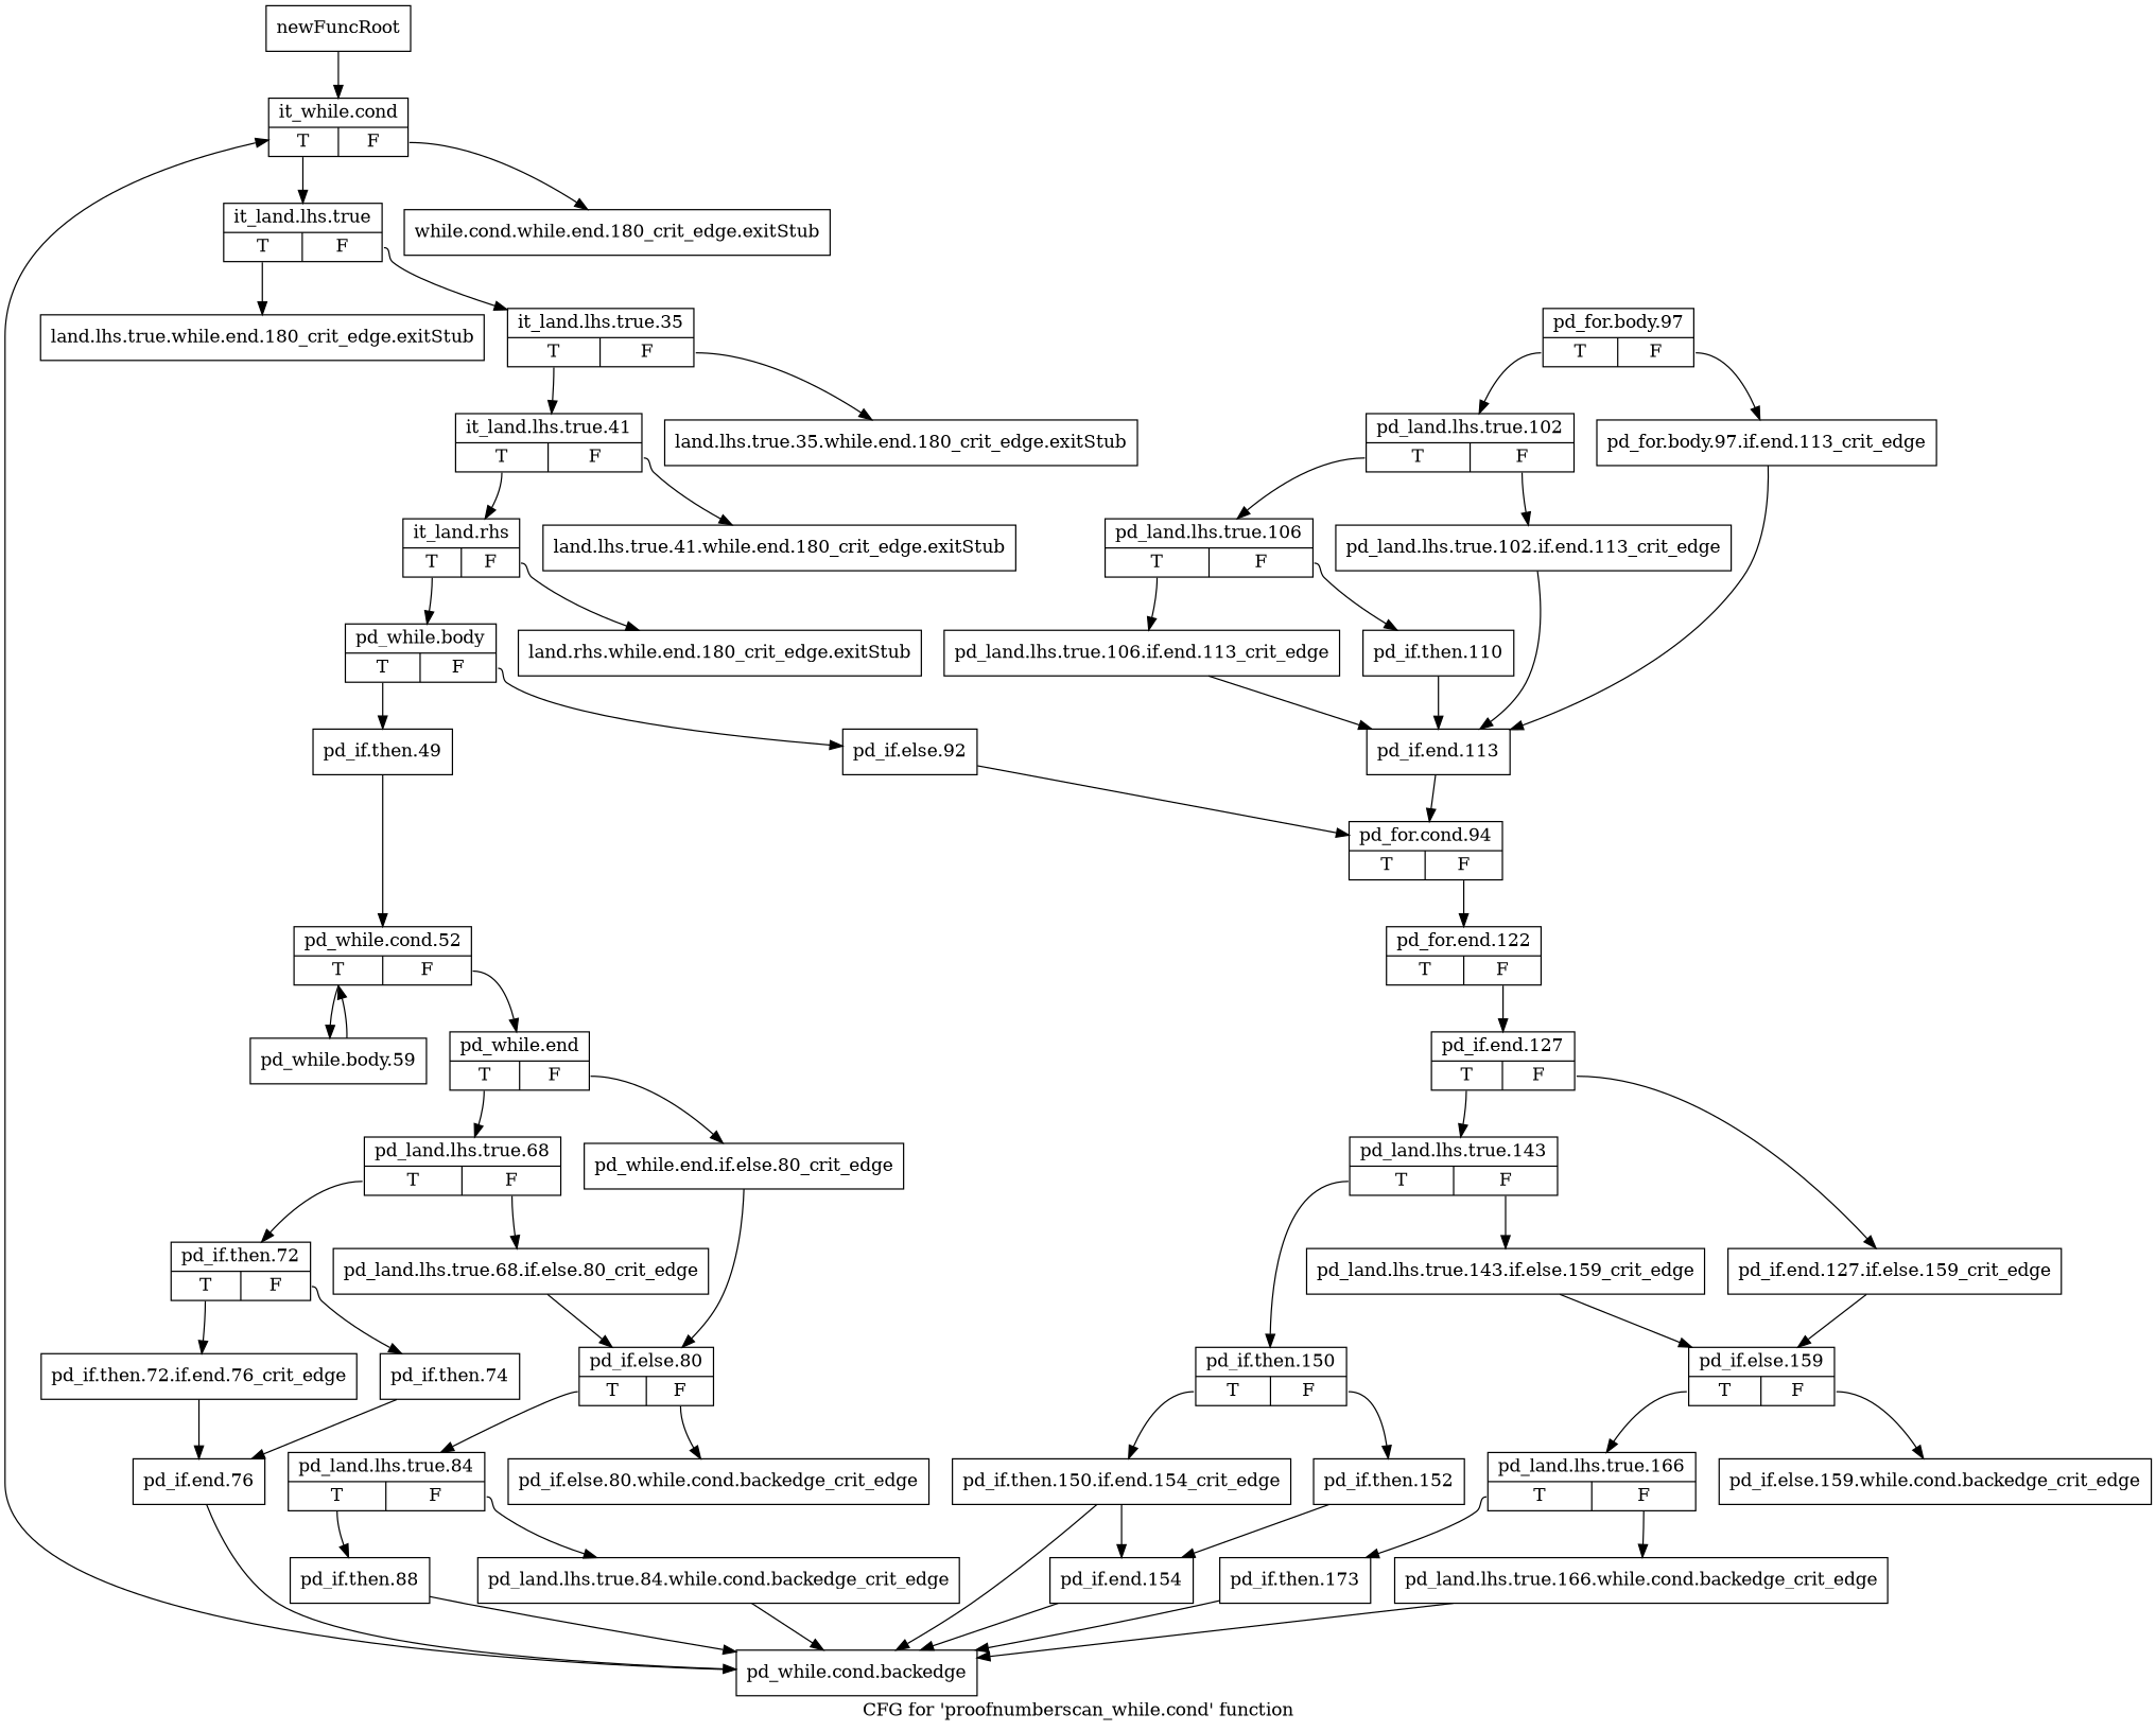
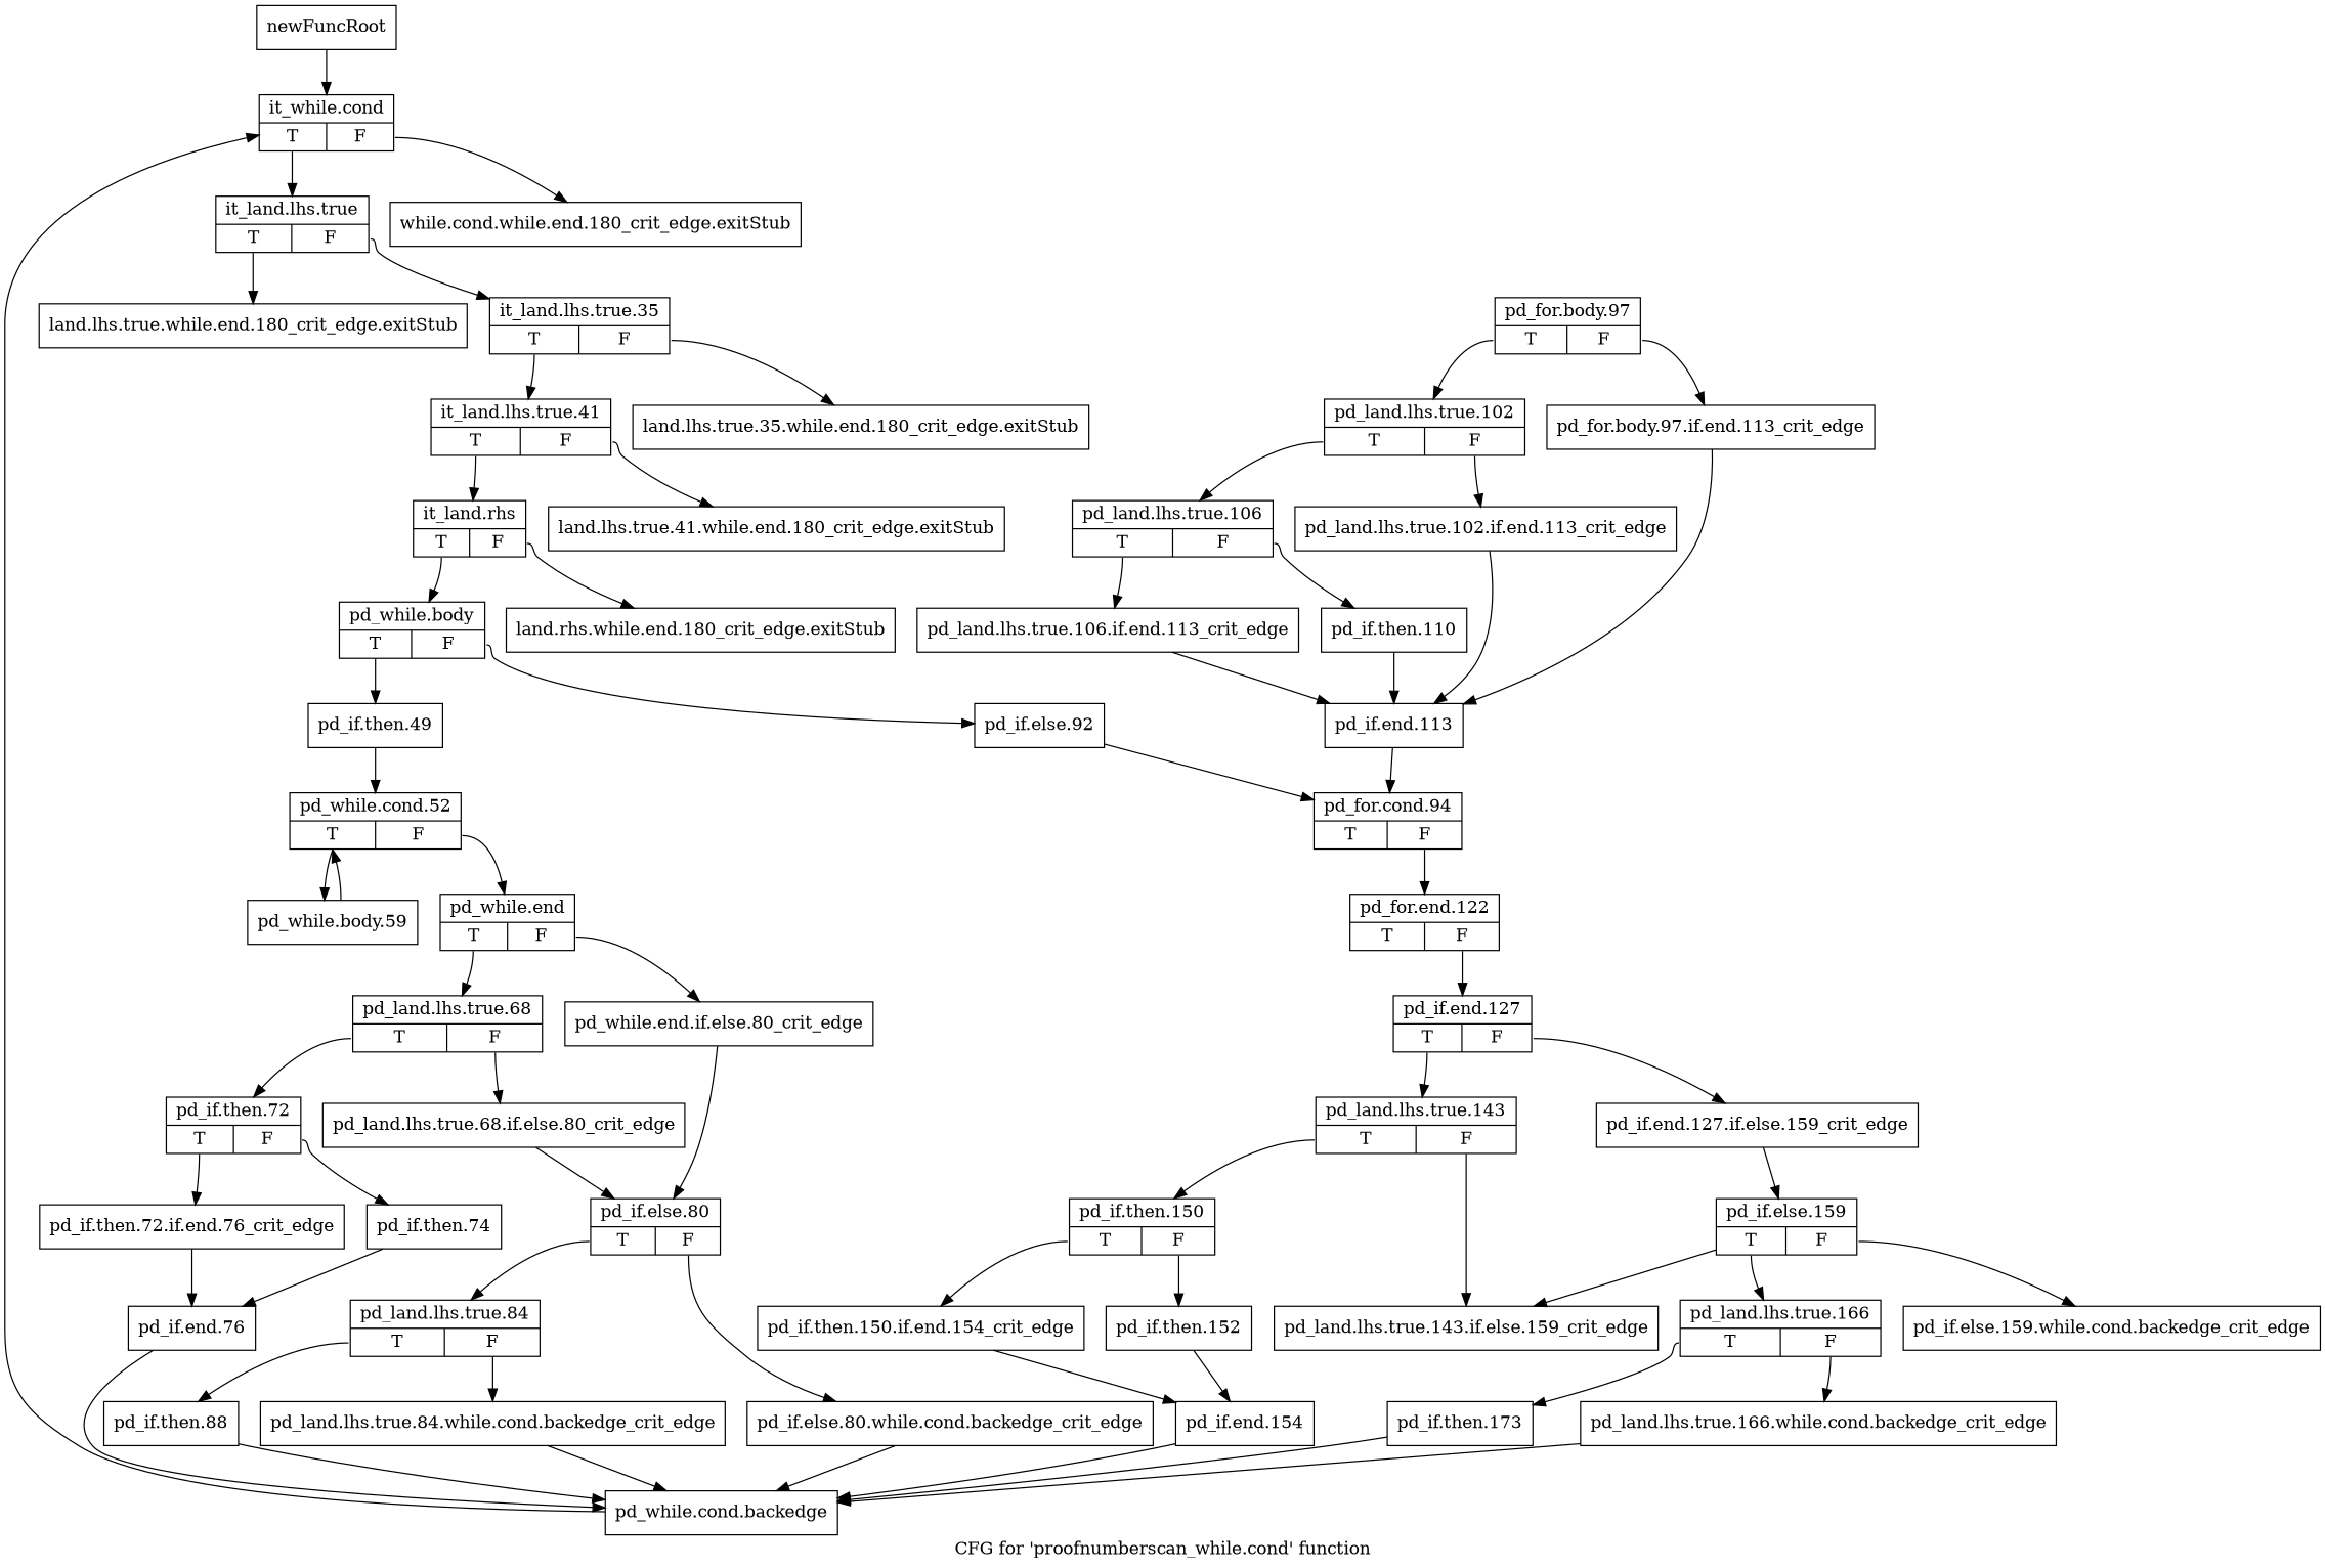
  digraph {
    label="CFG for 'proofnumberscan_while.cond' function"
    node [shape=record]
    n1 [label="{newFuncRoot}"]
    n2 [label="{it_while.cond|{<s0>T|<s1>F}}"]
    n3 [label="{while.cond.while.end.180_crit_edge.exitStub}"]
    n4 [label="{it_land.lhs.true|{<s0>T|<s1>F}}"]
    n5 [label="{land.lhs.true.while.end.180_crit_edge.exitStub}"]
    n6 [label="{it_land.lhs.true.35|{<s0>T|<s1>F}}"]
    n7 [label="{land.lhs.true.35.while.end.180_crit_edge.exitStub}"]
    n8 [label="{land.lhs.true.41.while.end.180_crit_edge.exitStub}"]
    n9 [label="{land.rhs.while.end.180_crit_edge.exitStub}"]
    n10 [label="{it_land.lhs.true.41|{<s0>T|<s1>F}}"]
    n11 [label="{it_land.rhs|{<s0>T|<s1>F}}"]
    n12 [label="{pd_while.body|{<s0>T|<s1>F}}"]
    n13 [label="{pd_if.then.49}"]
    n14 [label="{pd_if.else.92}"]
    n15 [label="{pd_while.cond.52|{<s0>T|<s1>F}}"]
    n16 [label="{pd_for.cond.94|{<s0>T|<s1>F}}"]
    n17 [label="{pd_while.body.59}"]
    n18 [label="{pd_while.end|{<s0>T|<s1>F}}"]
    n19 [label="{pd_for.end.122|{<s0>T|<s1>F}}"]
    n20 [label="{pd_for.body.97|{<s0>T|<s1>F}}"]
    n21 [label="{pd_land.lhs.true.102|{<s0>T|<s1>F}}"]
    n22 [label="{pd_for.body.97.if.end.113_crit_edge}"]
    n23 [label="{pd_if.end.127|{<s0>T|<s1>F}}"]
    n24 [label="{pd_land.lhs.true.106|{<s0>T|<s1>F}}"]
    n25 [label="{pd_land.lhs.true.102.if.end.113_crit_edge}"]
    n26 [label="{pd_if.end.113}"]
    n27 [label="{pd_land.lhs.true.143|{<s0>T|<s1>F}}"]
    n28 [label="{pd_if.end.127.if.else.159_crit_edge}"]
    n29 [label="{pd_while.cond.backedge}"]
    n30 [label="{pd_if.then.150|{<s0>T|<s1>F}}"]
    n31 [label="{pd_land.lhs.true.143.if.else.159_crit_edge}"]
    n32 [label="{pd_if.else.159|{<s0>T|<s1>F}}"]
    n33 [label="{pd_if.then.150.if.end.154_crit_edge}"]
    n34 [label="{pd_if.then.152}"]
    n35 [label="{pd_land.lhs.true.166|{<s0>T|<s1>F}}"]
    n36 [label="{pd_if.else.159.while.cond.backedge_crit_edge}"]
    n37 [label="{pd_if.then.173}"]
    n38 [label="{pd_land.lhs.true.166.while.cond.backedge_crit_edge}"]
    n39 [label="{pd_if.end.154}"]
    n40 [label="{pd_land.lhs.true.106.if.end.113_crit_edge}"]
    n41 [label="{pd_if.then.110}"]
    n42 [label="{pd_land.lhs.true.68|{<s0>T|<s1>F}}"]
    n43 [label="{pd_while.end.if.else.80_crit_edge}"]
    n44 [label="{pd_if.then.72|{<s0>T|<s1>F}}"]
    n45 [label="{pd_land.lhs.true.68.if.else.80_crit_edge}"]
    n46 [label="{pd_if.else.80|{<s0>T|<s1>F}}"]
    n47 [label="{pd_if.then.72.if.end.76_crit_edge}"]
    n48 [label="{pd_if.then.74}"]
    n49 [label="{pd_land.lhs.true.84|{<s0>T|<s1>F}}"]
    n50 [label="{pd_if.else.80.while.cond.backedge_crit_edge}"]
    n51 [label="{pd_if.then.88}"]
    n52 [label="{pd_land.lhs.true.84.while.cond.backedge_crit_edge}"]
    n53 [label="{pd_if.end.76}"]
    n1 -> n2
    n2 -> n3 [tailport=s1]
    n2 -> n4 [tailport=s0]
    n4 -> n5 [tailport=s0]
    n4 -> n6 [tailport=s1]
    n6 -> n7 [tailport=s1]
    n6 -> n10 [tailport=s0]
    n10 -> n8 [tailport=s1]
    n10 -> n11 [tailport=s0]
    n11 -> n9 [tailport=s1]
    n11 -> n12 [tailport=s0]
    n12 -> n13 [tailport=s0]
    n12 -> n14 [tailport=s1]
    n13 -> n15
    n14 -> n16
    n15 -> n17 [tailport=s0]
    n15 -> n18 [tailport=s1]
    n16 -> n19 [tailport=s1]
    n17 -> n15
    n18 -> n42 [tailport=s0]
    n18 -> n43 [tailport=s1]
    n19 -> n23 [tailport=s1]
    n20 -> n21 [tailport=s0]
    n20 -> n22 [tailport=s1]
    n21 -> n24 [tailport=s0]
    n21 -> n25 [tailport=s1]
    n22 -> n26
    n23 -> n27 [tailport=s0]
    n23 -> n28 [tailport=s1]
    n24 -> n40 [tailport=s0]
    n24 -> n41 [tailport=s1]
    n25 -> n26
    n26 -> n16
    n27 -> n30 [tailport=s0]
    n27 -> n31 [tailport=s1]
    n28 -> n32
    n29 -> n2
    n30 -> n33 [tailport=s0]
    n30 -> n34 [tailport=s1]
-   n31 -> n32
+   n32 -> n31
    n32 -> n35 [tailport=s0]
    n32 -> n36 [tailport=s1]
    n33 -> n39
    n34 -> n39
    n35 -> n37 [tailport=s0]
    n35 -> n38 [tailport=s1]
    n37 -> n29
    n38 -> n29
    n39 -> n29
    n40 -> n26
    n41 -> n26
    n42 -> n44 [tailport=s0]
    n42 -> n45 [tailport=s1]
    n43 -> n46
    n44 -> n47 [tailport=s0]
    n44 -> n48 [tailport=s1]
    n45 -> n46
    n46 -> n49 [tailport=s0]
    n46 -> n50 [tailport=s1]
    n47 -> n53
    n48 -> n53
    n49 -> n51 [tailport=s0]
    n49 -> n52 [tailport=s1]
-   n33 -> n29
+   n50 -> n29
    n51 -> n29
    n52 -> n29
    n53 -> n29
  }
